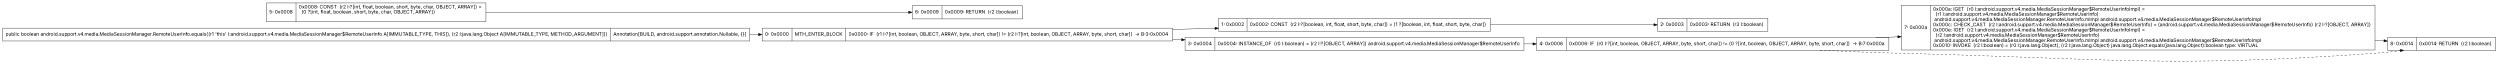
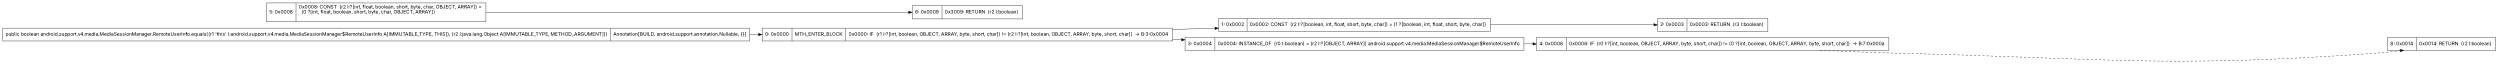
  digraph {
    fontname=Inter
    rankdir=LR
    node [fontname=Inter shape=record]
    edge [fontname=Inter]
    n1 [label="{0\:\ 0x0000|MTH_ENTER_BLOCK\l|0x0000: IF  (r1 I:?[int, boolean, OBJECT, ARRAY, byte, short, char]) != (r2 I:?[int, boolean, OBJECT, ARRAY, byte, short, char])  \-\> B:3:0x0004 \l}"]
    n2 [label="{1\:\ 0x0002|0x0002: CONST  (r2 I:?[boolean, int, float, short, byte, char]) = (1 ?[boolean, int, float, short, byte, char]) \l}"]
    n3 [label="{3\:\ 0x0004|0x0004: INSTANCE_OF  (r0 I:boolean) = (r2 I:?[OBJECT, ARRAY]) android.support.v4.media.MediaSessionManager$RemoteUserInfo \l}"]
    n4 [label="{2\:\ 0x0003|0x0003: RETURN  (r3 I:boolean) \l}"]
    n5 [label="{4\:\ 0x0006|0x0006: IF  (r0 I:?[int, boolean, OBJECT, ARRAY, byte, short, char]) != (0 ?[int, boolean, OBJECT, ARRAY, byte, short, char])  \-\> B:7:0x000a \l}"]
-   n6 [label="{7\:\ 0x000a|0x000a: IGET  (r0 I:android.support.v4.media.MediaSessionManager$RemoteUserInfoImpl) = \l  (r1 I:android.support.v4.media.MediaSessionManager$RemoteUserInfo)\l android.support.v4.media.MediaSessionManager.RemoteUserInfo.mImpl android.support.v4.media.MediaSessionManager$RemoteUserInfoImpl \l0x000c: CHECK_CAST  (r2 I:android.support.v4.media.MediaSessionManager$RemoteUserInfo) = (android.support.v4.media.MediaSessionManager$RemoteUserInfo) (r2 I:?[OBJECT, ARRAY]) \l0x000e: IGET  (r2 I:android.support.v4.media.MediaSessionManager$RemoteUserInfoImpl) = \l  (r2 I:android.support.v4.media.MediaSessionManager$RemoteUserInfo)\l android.support.v4.media.MediaSessionManager.RemoteUserInfo.mImpl android.support.v4.media.MediaSessionManager$RemoteUserInfoImpl \l0x0010: INVOKE  (r2 I:boolean) = (r0 I:java.lang.Object), (r2 I:java.lang.Object) java.lang.Object.equals(java.lang.Object):boolean type: VIRTUAL \l}"]
    n7 [label="{8\:\ 0x0014|0x0014: RETURN  (r2 I:boolean) \l}"]
    n8 [label="{5\:\ 0x0008|0x0008: CONST  (r2 I:?[int, float, boolean, short, byte, char, OBJECT, ARRAY]) = \l  (0 ?[int, float, boolean, short, byte, char, OBJECT, ARRAY])\l \l}"]
-   n9 [label="{6\:\ 0x0009|0x0009: RETURN  (r2 I:boolean) \l}"]
+   n9 [label="{6\:\ 0x0009|0x3009: RETURN  (r2 I:boolean) \l}"]
    n10 [label="{public boolean android.support.v4.media.MediaSessionManager.RemoteUserInfo.equals((r1 'this' I:android.support.v4.media.MediaSessionManager$RemoteUserInfo A[IMMUTABLE_TYPE, THIS]), (r2 I:java.lang.Object A[IMMUTABLE_TYPE, METHOD_ARGUMENT]))  | Annotation[BUILD, android.support.annotation.Nullable, \{\}]\l}"]
    n1 -> n2 [style=solid]
    n1 -> n3
    n2 -> n4
    n3 -> n5
-   n5 -> n6
    n5 -> n7 [style=dashed]
-   n6 -> n7
    n8 -> n9
    n10 -> n1
  }
